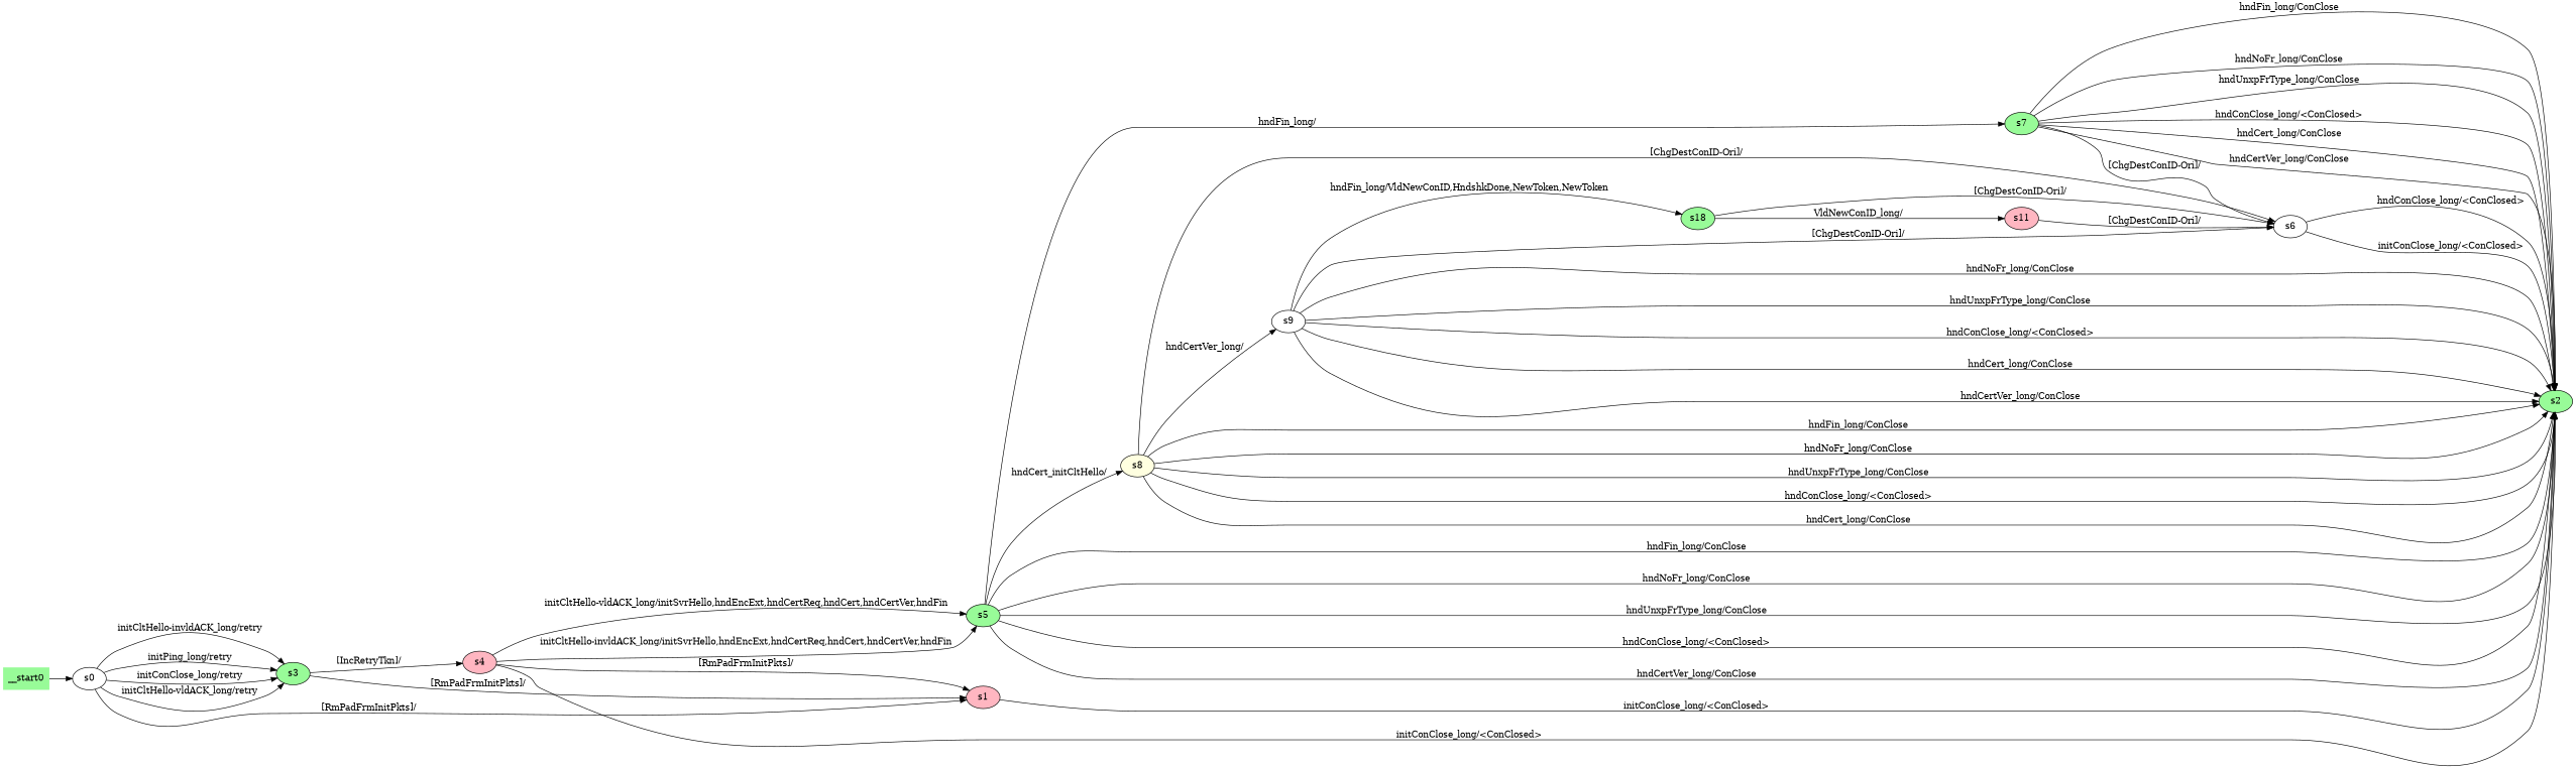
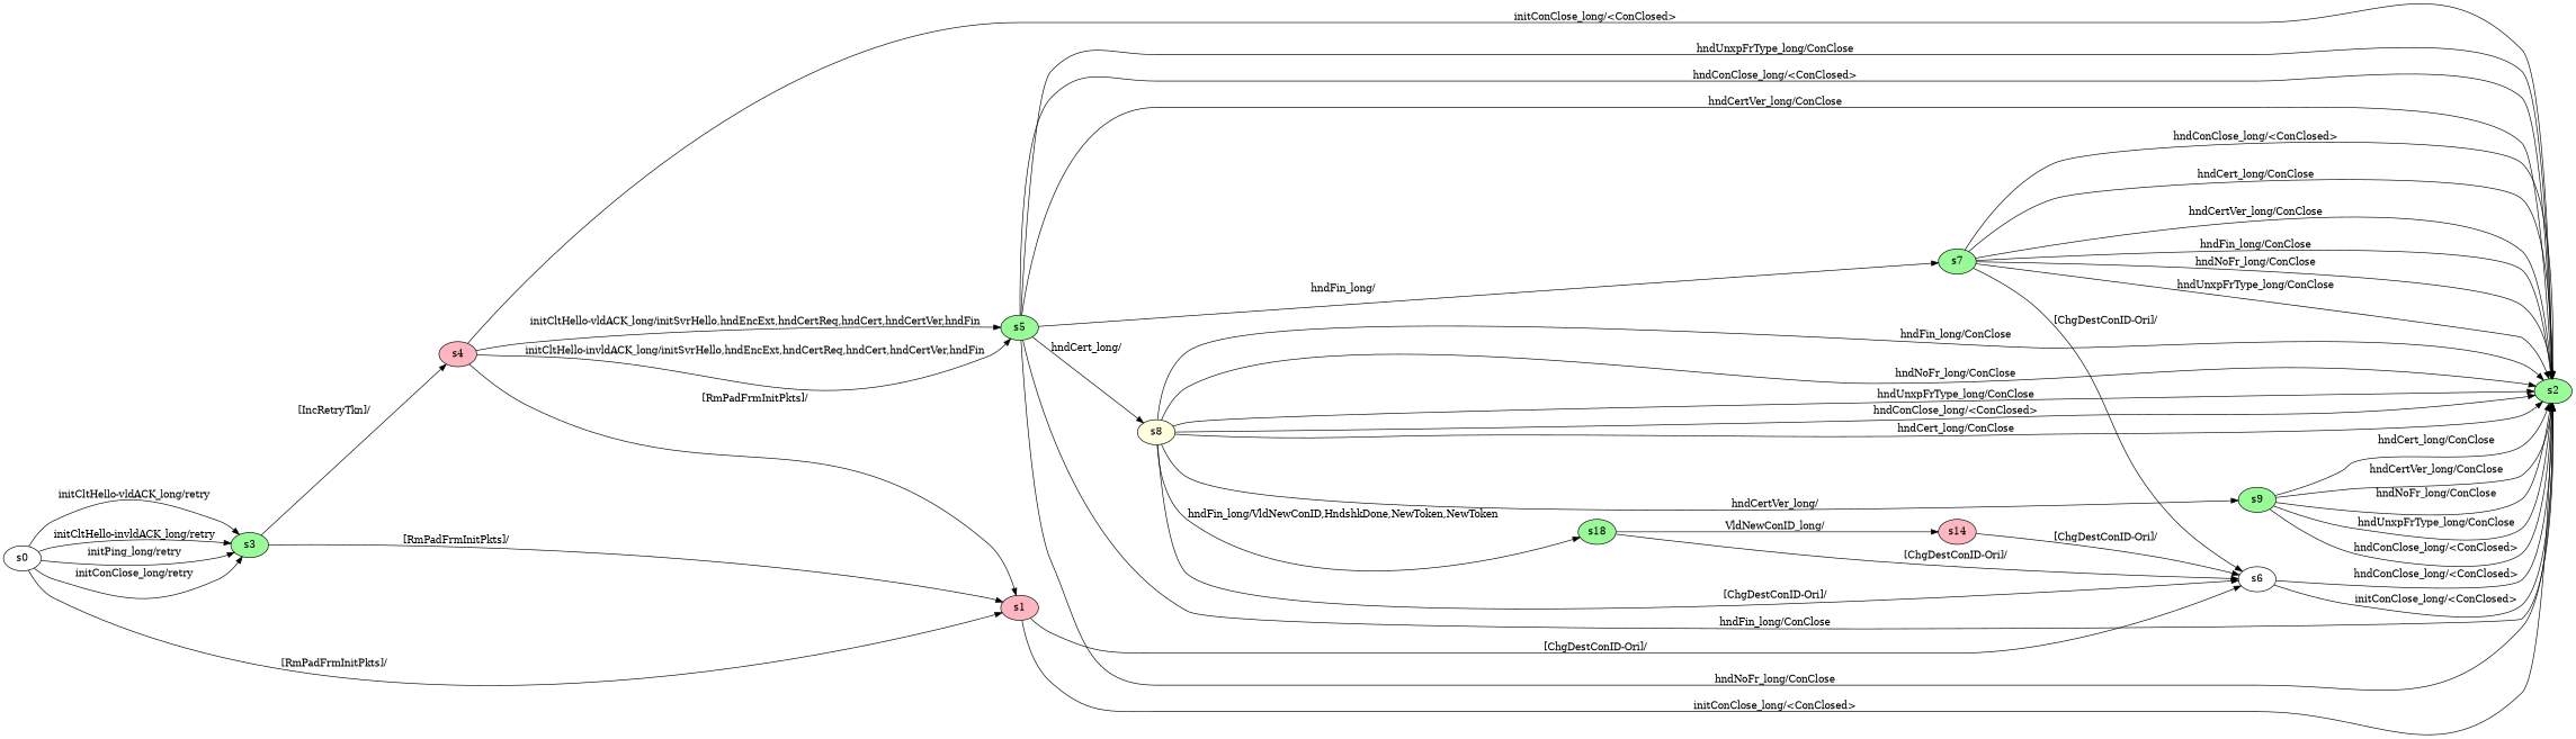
  digraph {
    rankdir=LR
    node [fillcolor=palegreen style=filled]
    n1 [fillcolor=white label=s0]
    n2 [fillcolor=lightpink label=s1]
    n3 [label=s3]
    n4 [label=s2]
    n5 [fillcolor=lightpink label=s4]
    n6 [label=s5]
    n7 [label=s7]
    n8 [fillcolor=lightyellow label=s8]
    n9 [fillcolor=white label=s6]
-   n10 [fillcolor=white label=s9]
+   n10 [label=s9]
    n11 [label=s18]
-   n12 [fillcolor=lightpink label=s11]
-   __start0 [shape=none]
+   n12 [fillcolor=lightpink label=s14]
    n1 -> n2 [label="[RmPadFrmInitPkts]/ "]
    n1 -> n3 [label="initPing_long/retry "]
    n1 -> n3 [label="initConClose_long/retry "]
    n1 -> n3 [label="initCltHello-vldACK_long/retry "]
    n1 -> n3 [label="initCltHello-invldACK_long/retry "]
    n2 -> n4 [label="initConClose_long/<ConClosed> "]
    n3 -> n2 [label="[RmPadFrmInitPkts]/ "]
    n3 -> n5 [label="[IncRetryTkn]/ "]
    n5 -> n2 [label="[RmPadFrmInitPkts]/ "]
    n5 -> n4 [label="initConClose_long/<ConClosed> "]
    n5 -> n6 [label="initCltHello-vldACK_long/initSvrHello,hndEncExt,hndCertReq,hndCert,hndCertVer,hndFin "]
    n5 -> n6 [label="initCltHello-invldACK_long/initSvrHello,hndEncExt,hndCertReq,hndCert,hndCertVer,hndFin "]
    n6 -> n4 [label="hndFin_long/ConClose "]
    n6 -> n4 [label="hndNoFr_long/ConClose "]
    n6 -> n4 [label="hndUnxpFrType_long/ConClose "]
    n6 -> n4 [label="hndConClose_long/<ConClosed> "]
    n6 -> n4 [label="hndCertVer_long/ConClose "]
    n6 -> n7 [label="hndFin_long/ "]
-   n6 -> n8 [label="hndCert_initCltHello/ "]
+   n6 -> n8 [label="hndCert_long/ "]
    n7 -> n4 [label="hndFin_long/ConClose "]
    n7 -> n4 [label="hndNoFr_long/ConClose "]
    n7 -> n4 [label="hndUnxpFrType_long/ConClose "]
    n7 -> n4 [label="hndConClose_long/<ConClosed> "]
    n7 -> n4 [label="hndCert_long/ConClose "]
    n7 -> n4 [label="hndCertVer_long/ConClose "]
    n7 -> n9 [label="[ChgDestConID-Ori]/ "]
    n8 -> n4 [label="hndFin_long/ConClose "]
    n8 -> n4 [label="hndNoFr_long/ConClose "]
    n8 -> n4 [label="hndUnxpFrType_long/ConClose "]
    n8 -> n4 [label="hndConClose_long/<ConClosed> "]
    n8 -> n4 [label="hndCert_long/ConClose "]
    n8 -> n9 [label="[ChgDestConID-Ori]/ "]
    n8 -> n10 [label="hndCertVer_long/ "]
    n9 -> n4 [label="initConClose_long/<ConClosed> "]
    n9 -> n4 [label="hndConClose_long/<ConClosed> "]
    n10 -> n4 [label="hndNoFr_long/ConClose "]
    n10 -> n4 [label="hndUnxpFrType_long/ConClose "]
    n10 -> n4 [label="hndConClose_long/<ConClosed> "]
    n10 -> n4 [label="hndCert_long/ConClose "]
    n10 -> n4 [label="hndCertVer_long/ConClose "]
-   n10 -> n9 [label="[ChgDestConID-Ori]/ "]
-   n10 -> n11 [label="hndFin_long/VldNewConID,HndshkDone,NewToken,NewToken "]
+   n2 -> n9 [label="[ChgDestConID-Ori]/ "]
+   n8 -> n11 [label="hndFin_long/VldNewConID,HndshkDone,NewToken,NewToken "]
    n11 -> n9 [label="[ChgDestConID-Ori]/ "]
    n11 -> n12 [label="VldNewConID_long/ "]
    n12 -> n9 [label="[ChgDestConID-Ori]/ "]
-   __start0 -> n1
  }
